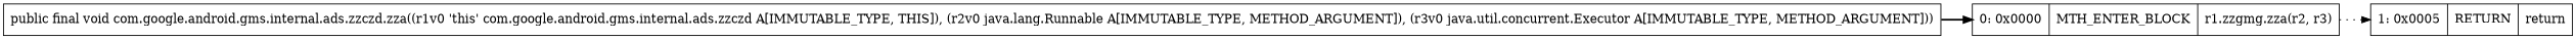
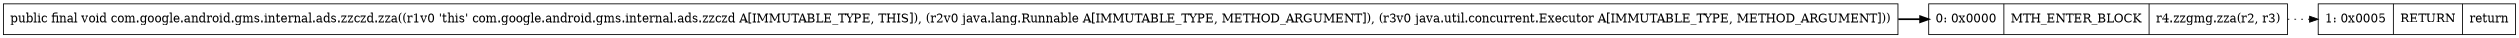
  digraph {
    rankdir=LR
    node [shape=record]
-   n1 [label="{0\:\ 0x0000|MTH_ENTER_BLOCK\l|r1.zzgmg.zza(r2, r3)\l}"]
+   n1 [label="{0\:\ 0x0000|MTH_ENTER_BLOCK\l|r4.zzgmg.zza(r2, r3)\l}"]
    n2 [label="{1\:\ 0x0005|RETURN\l|return\l}"]
    n3 [label="{public final void com.google.android.gms.internal.ads.zzczd.zza((r1v0 'this' com.google.android.gms.internal.ads.zzczd A[IMMUTABLE_TYPE, THIS]), (r2v0 java.lang.Runnable A[IMMUTABLE_TYPE, METHOD_ARGUMENT]), (r3v0 java.util.concurrent.Executor A[IMMUTABLE_TYPE, METHOD_ARGUMENT])) }"]
    n1 -> n2 [style=dotted]
    n3 -> n1 [style=bold]
  }
